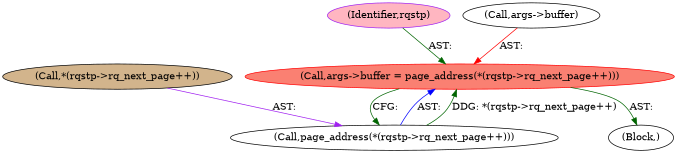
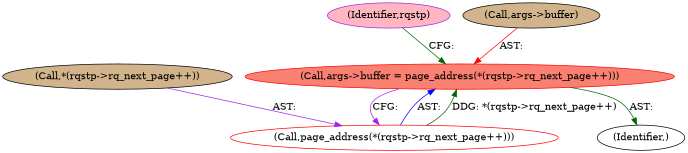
  digraph {
    node [color=black fillcolor=white style=filled]
    edge [color=darkgreen]
    n1 [color=red fillcolor=salmon label="(Call,args->buffer = page_address(*(rqstp->rq_next_page++)))"]
-   n2 [label="(Call,page_address(*(rqstp->rq_next_page++)))"]
-   n3 [label="(Block,)"]
+   n2 [color=red label="(Call,page_address(*(rqstp->rq_next_page++)))"]
+   n3 [label="(Identifier,)"]
    n4 [fillcolor=tan label="(Call,*(rqstp->rq_next_page++))"]
    n5 [color=purple fillcolor=lightpink label="(Identifier,rqstp)"]
-   n6 [label="(Call,args->buffer)"]
-   n1 -> n2 [label="CFG: "]
+   n6 [fillcolor=tan label="(Call,args->buffer)"]
+   n1 -> n2 [color=purple label="CFG: "]
    n1 -> n3 [label="AST: "]
    n2 -> n1 [color=blue label="AST: "]
    n2 -> n1 [label="DDG: *(rqstp->rq_next_page++)"]
    n4 -> n2 [color=purple label="AST: "]
-   n5 -> n1 [label="AST: "]
+   n5 -> n1 [label="CFG: "]
    n6 -> n1 [color=red label="AST: "]
  }
